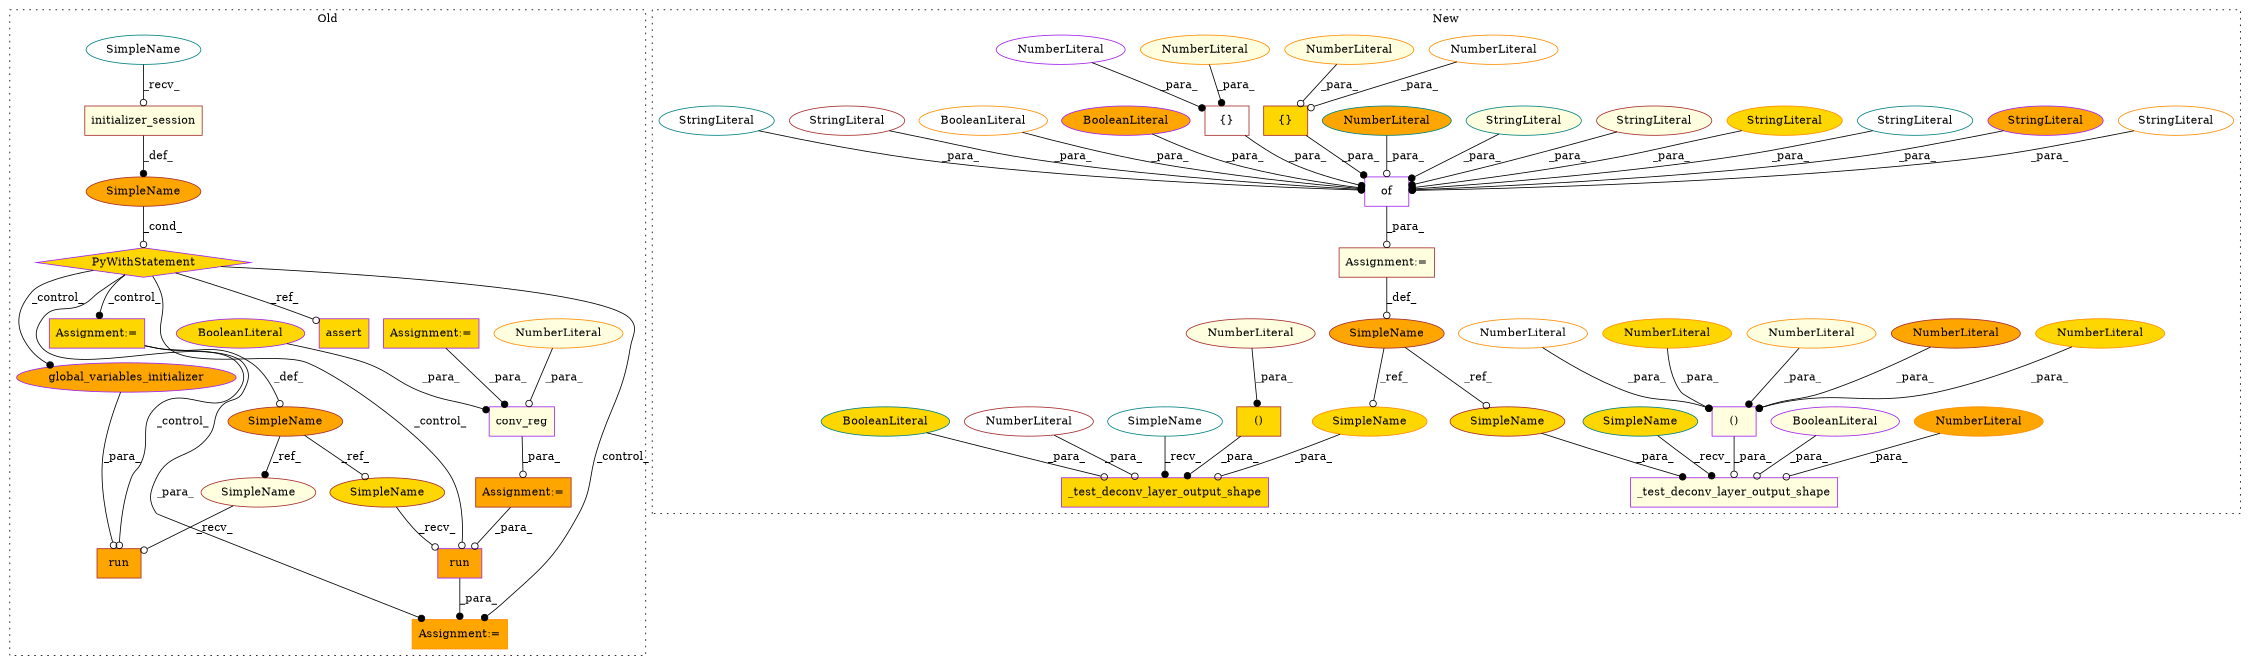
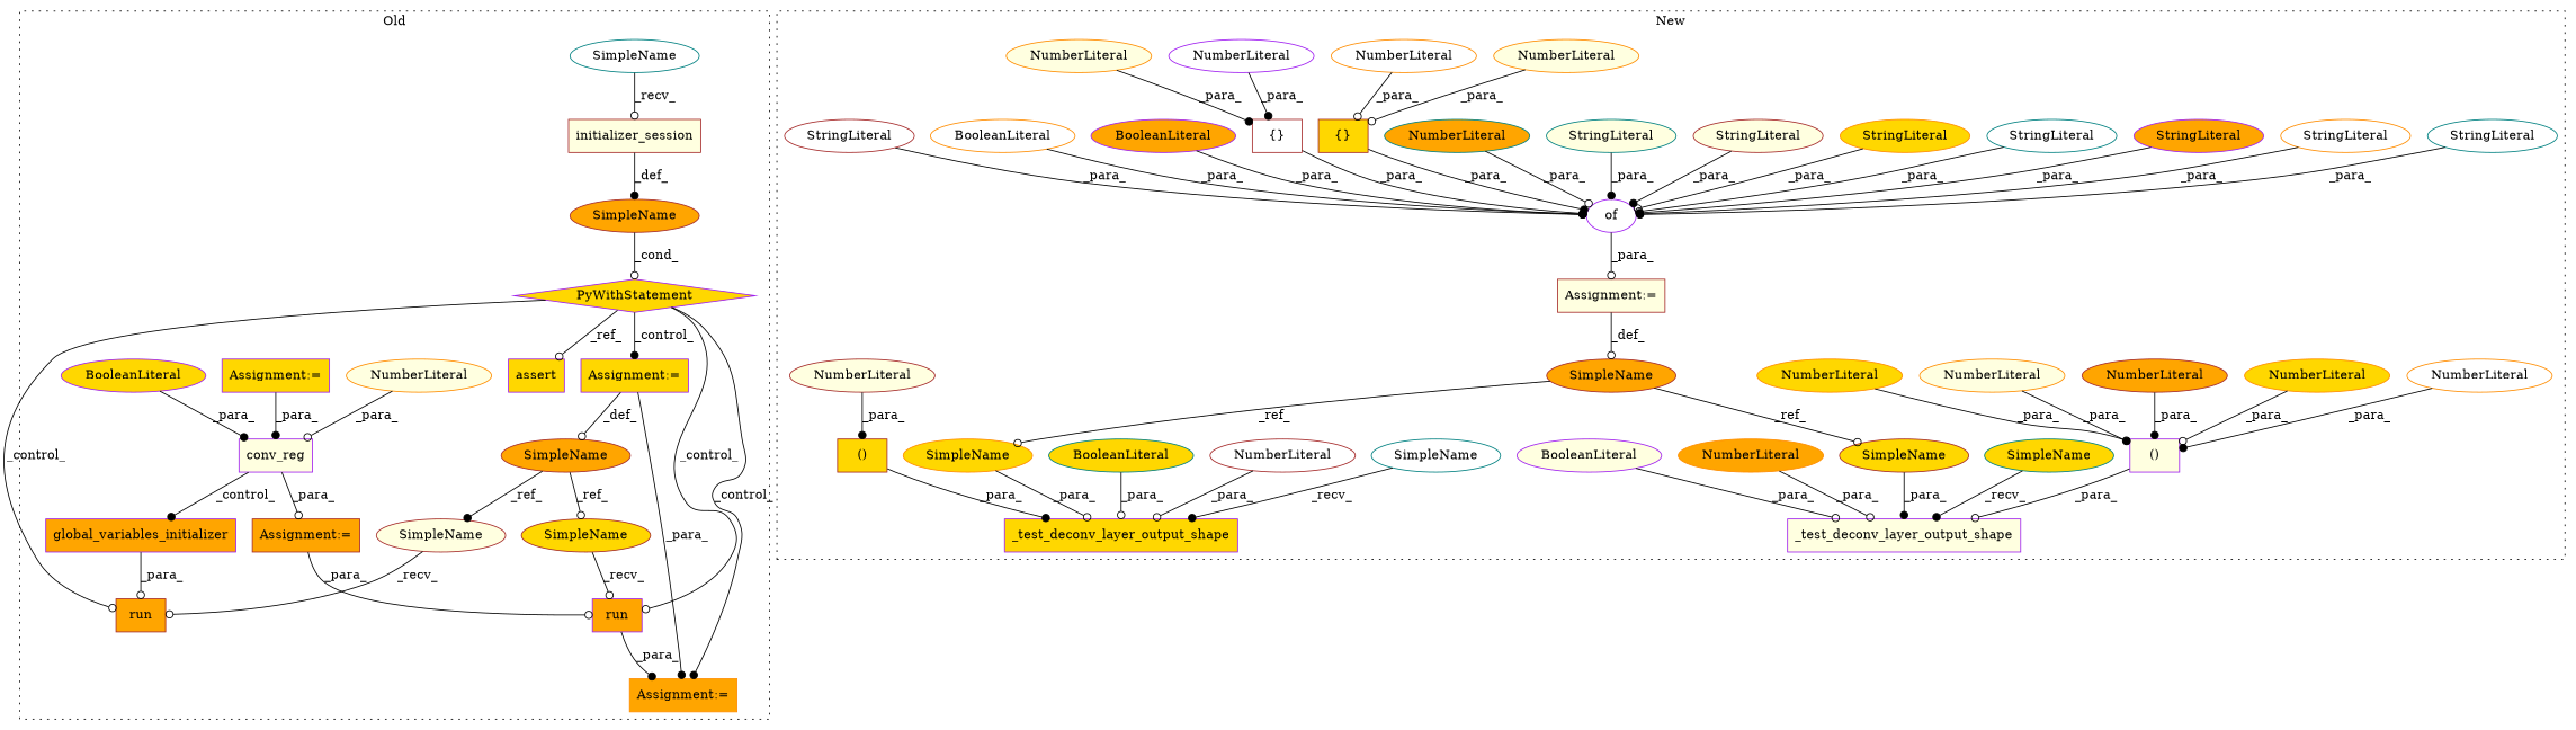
  digraph {
    node [a=34 color=brown fillcolor=gold l=4 s=7134 shape=ellipse style=filled]
    edge [arrowhead=odot]
    n1 [a=32 fillcolor=lightyellow l=14 label=initializer_session shape=box]
    n2 [a=104 color=purple l="10,2" label=PyWithStatement s="7119,7148" shape=diamond]
    n3 [a=32 color=purple fillcolor=orange l="4,1" label=run s="7245,7261" shape=box]
    n4 [a=42 fillcolor=orange label=SimpleName s=7162]
    n5 [a=32 fillcolor=orange l="4,1" label=run s="7179,7224" shape=box]
    n6 [a=42 fillcolor=orange label=SimpleName l="" s=""]
-   n7 [a=32 color=purple fillcolor=orange l=30 label=global_variables_initializer s=7194]
+   n7 [a=32 color=purple fillcolor=orange l=30 label=global_variables_initializer s=7194 shape=box]
    n8 [a=7 color=purple label="Assignment:=" s=7162 shape=box]
    n9 [a=7 fillcolor=orange l=1 label="Assignment:=" s=7068 shape=box]
    n10 [a=7 color=darkorange fillcolor=orange l=1 label="Assignment:=" s=7239 shape=box]
    n11 [a=7 color=purple l=1 label="Assignment:=" s=6927 shape=box]
    n12 [a=32 color=purple l="22,1" label=assert s="7275,7372" shape=box]
    n13 [a=32 color=purple fillcolor=lightyellow l="9,1" label=conv_reg s="7069,7091" shape=box]
    n14 [a=9 color=purple label=BooleanLiteral s=7083]
    n15 [color=darkorange fillcolor=lightyellow l=3 label=NumberLiteral s=7088]
    n16 [a=42 color=teal fillcolor=white label=SimpleName s=7129]
    n17 [a=42 fillcolor=lightyellow label=SimpleName s=7174]
    n18 [a=42 label=SimpleName s=7240]
    n19 [a=106 color=purple fillcolor=lightyellow l=61 label="()" s=7253 shape=box]
    n20 [color=darkorange fillcolor=white l=2 label=NumberLiteral s=7282]
    n21 [color=darkorange l=1 label=NumberLiteral s=7253]
    n22 [fillcolor=orange l=2 label=NumberLiteral s=7297]
    n23 [color=darkorange fillcolor=lightyellow l=2 label=NumberLiteral s=7267]
    n24 [a=32 color=purple fillcolor=lightyellow l="32,1" label=_test_deconv_layer_output_shape s="7202,7324" shape=box]
    n25 [color=darkorange fillcolor=orange l=1 label=NumberLiteral s=7234]
    n26 [a=9 color=purple fillcolor=lightyellow label=BooleanLiteral s=7316]
    n27 [a=32 color=purple l="32,1" label=_test_deconv_layer_output_shape s="7336,7459" shape=box]
    n28 [a=106 l=61 label="()" s=7387 shape=box]
    n29 [fillcolor=lightyellow l=2 label=NumberLiteral s=7401]
    n30 [fillcolor=white l=3 label=NumberLiteral s=7456]
-   n31 [a=32 color=purple fillcolor=white l="3,1" label=of s="7010,7190" shape=box]
+   n31 [a=32 color=purple fillcolor=white l="3,1" label=of s="7010,7190"]
    n32 [a=9 color=teal l=5 label=BooleanLiteral s=7450]
    n33 [a=45 color=darkorange fillcolor=white l=11 label=StringLiteral s=7122]
    n34 [a=45 color=purple fillcolor=orange l=7 label=StringLiteral]
    n35 [a=45 color=teal fillcolor=white l=11 label=StringLiteral s=7089]
    n36 [a=45 color=darkorange l=15 label=StringLiteral s=7142]
    n37 [a=45 fillcolor=lightyellow l=15 label=StringLiteral s=7013]
    n38 [a=45 color=teal fillcolor=lightyellow l=9 label=StringLiteral s=7107]
    n39 [a=4 l="1,1" label="{}" s="7081,7087" shape=box]
    n40 [color=teal fillcolor=orange l=2 label=NumberLiteral s=7029]
    n41 [a=4 fillcolor=white l="1,1" label="{}" s="7055,7061" shape=box]
    n42 [color=darkorange fillcolor=white l=1 label=NumberLiteral s=7084]
    n43 [color=purple fillcolor=white l=1 label=NumberLiteral s=7056]
    n44 [color=darkorange fillcolor=lightyellow l=1 label=NumberLiteral s=7082]
    n45 [color=darkorange fillcolor=lightyellow l=1 label=NumberLiteral s=7058]
    n46 [a=9 color=purple fillcolor=orange label=BooleanLiteral s=7117]
    n47 [a=9 color=darkorange fillcolor=white l=5 label=BooleanLiteral s=7101]
    n48 [a=42 fillcolor=orange l=11 label=SimpleName s=6994]
    n49 [a=7 fillcolor=lightyellow l=1 label="Assignment:=" s=7005 shape=box]
    n50 [a=45 fillcolor=white l=8 label=StringLiteral s=7063]
    n51 [a=45 color=teal fillcolor=white l=13 label=StringLiteral s=7032]
    n52 [color=darkorange l=2 label=NumberLiteral s=7312]
    n53 [a=42 color=teal label=SimpleName s=7197]
    n54 [a=42 color=teal fillcolor=white label=SimpleName s=7331]
    n55 [a=42 l=11 label=SimpleName s=7236]
    n56 [a=42 color=darkorange l=11 label=SimpleName s=7370]
    subgraph cluster_1 {
      label=Old
      style=dotted
      n1
      n2
      n3
      n4
      n5
      n6
      n7
      n8
      n9
      n10
      n11
      n12
      n13
      n14
      n15
      n16
      n17
      n18
    }
    subgraph cluster_2 {
      label=New
      style=dotted
      n19
      n20
      n21
      n22
      n23
      n24
      n25
      n26
      n27
      n28
      n29
      n30
      n31
      n32
      n33
      n34
      n35
      n36
      n37
      n38
      n39
      n40
      n41
      n42
      n43
      n44
      n45
      n46
      n47
      n48
      n49
      n50
      n51
      n52
      n53
      n54
      n55
      n56
    }
    n1 -> n6 [arrowhead=dot label=_def_]
    n2 -> n3 [label=_control_]
    n2 -> n5 [label=_control_]
-   n2 -> n7 [arrowhead=dot label=_control_]
+   n13 -> n7 [arrowhead=dot label=_control_]
    n2 -> n8 [arrowhead=dot label=_control_]
    n2 -> n10 [arrowhead=dot label=_control_]
    n2 -> n12 [label=_ref_]
    n3 -> n10 [arrowhead=dot label=_para_]
    n4 -> n17 [arrowhead=dot label=_ref_]
    n4 -> n18 [label=_ref_]
    n6 -> n2 [label=_cond_]
    n7 -> n5 [label=_para_]
    n8 -> n4 [label=_def_]
    n8 -> n10 [arrowhead=dot label=_para_]
    n9 -> n3 [label=_para_]
    n11 -> n13 [arrowhead=dot label=_para_]
    n13 -> n9 [label=_para_]
    n14 -> n13 [arrowhead=dot label=_para_]
    n15 -> n13 [label=_para_]
    n16 -> n1 [label=_recv_]
    n17 -> n5 [label=_recv_]
    n18 -> n3 [label=_recv_]
    n19 -> n24 [label=_para_]
    n20 -> n19 [arrowhead=dot label=_para_]
    n21 -> n19 [label=_para_]
    n22 -> n19 [arrowhead=dot label=_para_]
    n23 -> n19 [arrowhead=dot label=_para_]
    n25 -> n24 [label=_para_]
    n26 -> n24 [label=_para_]
    n28 -> n27 [arrowhead=dot label=_para_]
    n29 -> n28 [arrowhead=dot label=_para_]
    n30 -> n27 [label=_para_]
    n31 -> n49 [label=_para_]
    n32 -> n27 [label=_para_]
    n33 -> n31 [arrowhead=dot label=_para_]
    n34 -> n31 [arrowhead=dot label=_para_]
    n35 -> n31 [label=_para_]
    n36 -> n31 [label=_para_]
    n37 -> n31 [arrowhead=dot label=_para_]
    n38 -> n31 [arrowhead=dot label=_para_]
    n39 -> n31 [arrowhead=dot label=_para_]
    n40 -> n31 [label=_para_]
    n41 -> n31 [arrowhead=dot label=_para_]
    n42 -> n39 [label=_para_]
    n43 -> n41 [arrowhead=dot label=_para_]
    n44 -> n39 [label=_para_]
    n45 -> n41 [arrowhead=dot label=_para_]
    n46 -> n31 [arrowhead=dot label=_para_]
    n47 -> n31 [arrowhead=dot label=_para_]
    n48 -> n55 [label=_ref_]
    n48 -> n56 [label=_ref_]
    n49 -> n48 [label=_def_]
    n50 -> n31 [arrowhead=dot label=_para_]
    n51 -> n31 [arrowhead=dot label=_para_]
    n52 -> n19 [label=_para_]
    n53 -> n24 [arrowhead=dot label=_recv_]
    n54 -> n27 [arrowhead=dot label=_recv_]
    n55 -> n24 [arrowhead=dot label=_para_]
    n56 -> n27 [label=_para_]
  }
